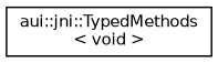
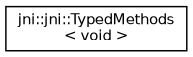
  digraph {
    rankdir=TB
-   n1 [color=black fillcolor=white fontname=Helvetica fontsize=10 height=0.2 label="aui::jni::TypedMethods\l\< void \>" shape=record style=filled width=0.4]
+   n1 [color=black fillcolor=white fontname=Helvetica fontsize=10 height=0.2 label="jni::jni::TypedMethods\l\< void \>" shape=record style=filled width=0.4]
  }
